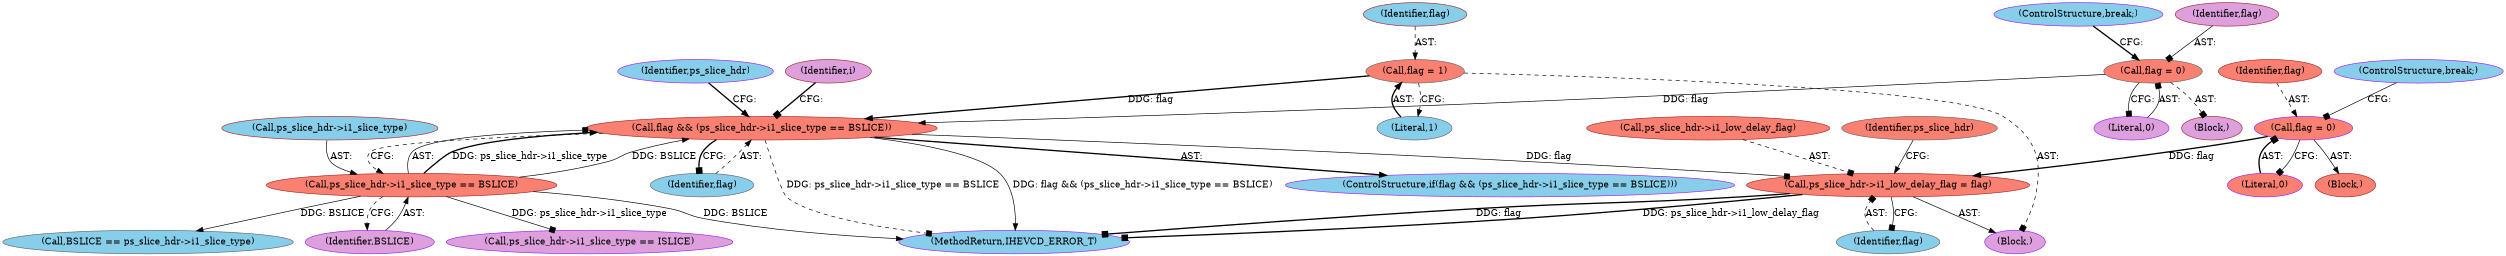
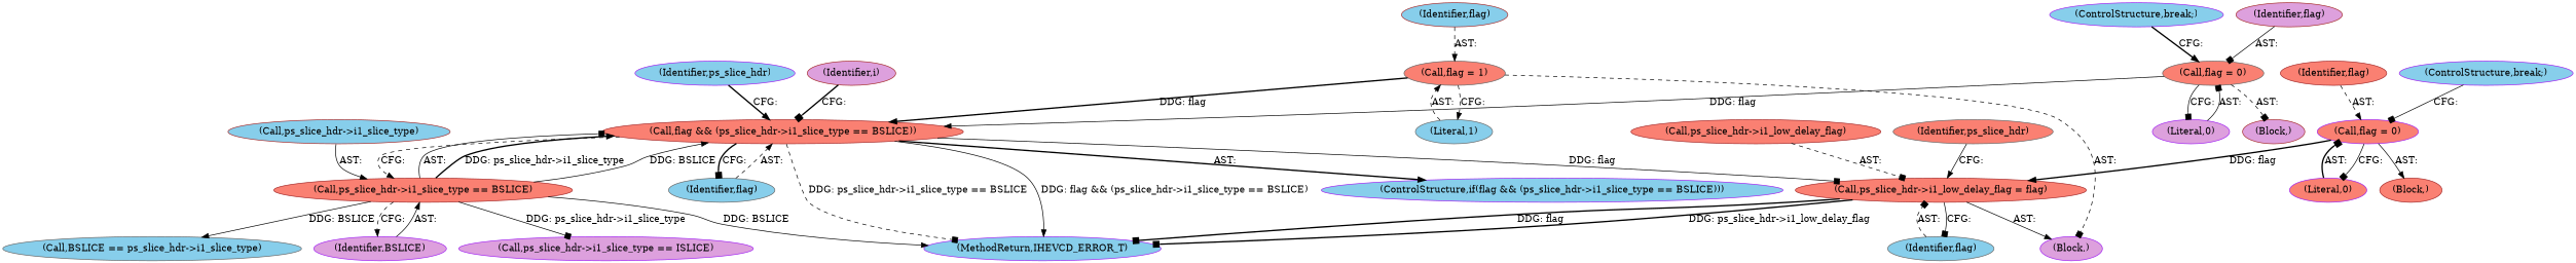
  digraph {
    node [color=brown fillcolor=salmon style=filled]
    edge [arrowhead=normal style=solid]
    n1 [label="(Call,ps_slice_hdr->i1_low_delay_flag = flag)"]
    n2 [color=gray40 fillcolor=skyblue label="(Identifier,flag)"]
    n3 [color=purple fillcolor=skyblue label="(MethodReturn,IHEVCD_ERROR_T)"]
    n4 [color=purple fillcolor=plum label="(Block,)"]
    n5 [label="(Call,flag && (ps_slice_hdr->i1_slice_type == BSLICE))"]
    n6 [label="(Call,ps_slice_hdr->i1_slice_type == BSLICE)"]
    n7 [color=gray40 fillcolor=skyblue label="(Identifier,flag)"]
    n8 [color=purple fillcolor=skyblue label="(ControlStructure,if(flag && (ps_slice_hdr->i1_slice_type == BSLICE)))"]
    n9 [color=purple fillcolor=plum label="(Identifier,BSLICE)"]
    n10 [color=purple fillcolor=plum label="(Call,ps_slice_hdr->i1_slice_type == ISLICE)"]
    n11 [color=gray40 fillcolor=skyblue label="(Call,BSLICE == ps_slice_hdr->i1_slice_type)"]
    n12 [color=gray40 label="(Call,flag = 1)"]
    n13 [color=gray40 fillcolor=skyblue label="(Literal,1)"]
    n14 [color=gray40 label="(Call,flag = 0)"]
    n15 [color=purple fillcolor=plum label="(Literal,0)"]
    n16 [fillcolor=plum label="(Block,)"]
    n17 [color=purple label="(Call,flag = 0)"]
    n18 [color=purple label="(Literal,0)"]
    n19 [label="(Block,)"]
    n20 [label="(Identifier,flag)"]
    n21 [color=purple fillcolor=skyblue label="(ControlStructure,break;)"]
    n22 [fillcolor=plum label="(Identifier,i)"]
    n23 [color=purple fillcolor=skyblue label="(ControlStructure,break;)"]
    n24 [fillcolor=plum label="(Identifier,flag)"]
    n25 [fillcolor=skyblue label="(Identifier,flag)"]
    n26 [label="(Call,ps_slice_hdr->i1_low_delay_flag)"]
    n27 [color=gray40 label="(Identifier,ps_slice_hdr)"]
    n28 [color=purple fillcolor=skyblue label="(Identifier,ps_slice_hdr)"]
    n29 [fillcolor=skyblue label="(Call,ps_slice_hdr->i1_slice_type)"]
    n1 -> n2 [arrowhead=box label="CFG: "]
    n1 -> n3 [arrowhead=box label="DDG: flag" style=bold]
    n1 -> n3 [arrowhead=box label="DDG: ps_slice_hdr->i1_low_delay_flag" style=bold]
    n1 -> n4 [label="AST: "]
    n2 -> n1 [arrowhead=box label="AST: " style=dashed]
    n5 -> n1 [arrowhead=box label="DDG: flag"]
    n5 -> n3 [arrowhead=box label="DDG: ps_slice_hdr->i1_slice_type == BSLICE" style=dashed]
    n5 -> n3 [label="DDG: flag && (ps_slice_hdr->i1_slice_type == BSLICE)"]
    n5 -> n6 [label="CFG: " style=dashed]
    n5 -> n7 [arrowhead=box label="CFG: " style=bold]
    n5 -> n8 [label="AST: " style=bold]
    n6 -> n3 [label="DDG: BSLICE"]
    n6 -> n5 [arrowhead=box label="AST: "]
    n6 -> n5 [label="DDG: ps_slice_hdr->i1_slice_type" style=bold]
    n6 -> n5 [label="DDG: BSLICE"]
    n6 -> n9 [label="CFG: " style=dashed]
    n6 -> n10 [arrowhead=box label="DDG: ps_slice_hdr->i1_slice_type"]
    n6 -> n11 [label="DDG: BSLICE"]
    n7 -> n5 [label="AST: " style=dashed]
    n9 -> n6 [label="AST: "]
    n12 -> n4 [arrowhead=box label="AST: " style=dashed]
    n12 -> n5 [label="DDG: flag" style=bold]
    n12 -> n13 [label="CFG: " style=dashed]
-   n13 -> n12 [label="AST: " style=bold]
+   n13 -> n12 [label="AST: " style=dashed]
    n14 -> n5 [label="DDG: flag"]
    n14 -> n15 [arrowhead=box label="CFG: "]
    n14 -> n16 [arrowhead=box label="AST: " style=dashed]
    n15 -> n14 [arrowhead=box label="AST: "]
    n17 -> n1 [label="DDG: flag" style=bold]
    n17 -> n18 [arrowhead=box label="CFG: "]
    n17 -> n19 [label="AST: "]
    n18 -> n17 [arrowhead=box label="AST: " style=bold]
    n20 -> n17 [label="AST: " style=dashed]
    n21 -> n14 [label="CFG: " style=bold]
    n22 -> n5 [arrowhead=box label="CFG: " style=bold]
    n23 -> n17 [arrowhead=box label="CFG: "]
    n24 -> n14 [arrowhead=box label="AST: "]
    n25 -> n12 [label="AST: " style=dashed]
    n26 -> n1 [arrowhead=box label="AST: " style=dashed]
    n27 -> n1 [label="CFG: "]
    n28 -> n5 [label="CFG: " style=bold]
    n29 -> n6 [label="AST: "]
  }
